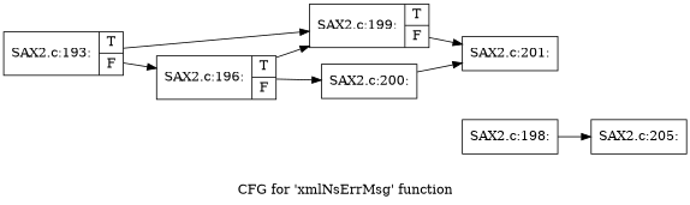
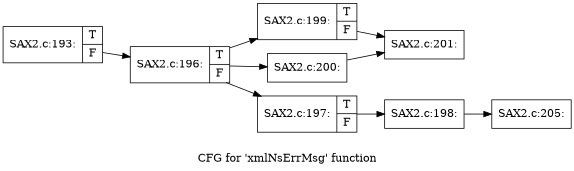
  digraph {
    label="CFG for 'xmlNsErrMsg' function"
    rankdir=LR
    node [shape=record]
    n1 [label="{SAX2.c:193:|{<s0>T|<s1>F}}"]
    n2 [label="{SAX2.c:196:|{<s0>T|<s1>F}}"]
    n3 [label="{SAX2.c:199:|{<s0>T|<s1>F}}"]
+   n4 [label="{SAX2.c:197:|{<s0>T|<s1>F}}"]
    n5 [label="{SAX2.c:200:}"]
    n6 [label="{SAX2.c:201:}"]
    n7 [label="{SAX2.c:198:}"]
    n8 [label="{SAX2.c:205:}"]
    n1 -> n2
-   n1 -> n3
    n2 -> n3
+   n2 -> n4
    n2 -> n5
    n3 -> n6
+   n4 -> n7
    n5 -> n6
    n7 -> n8
  }
